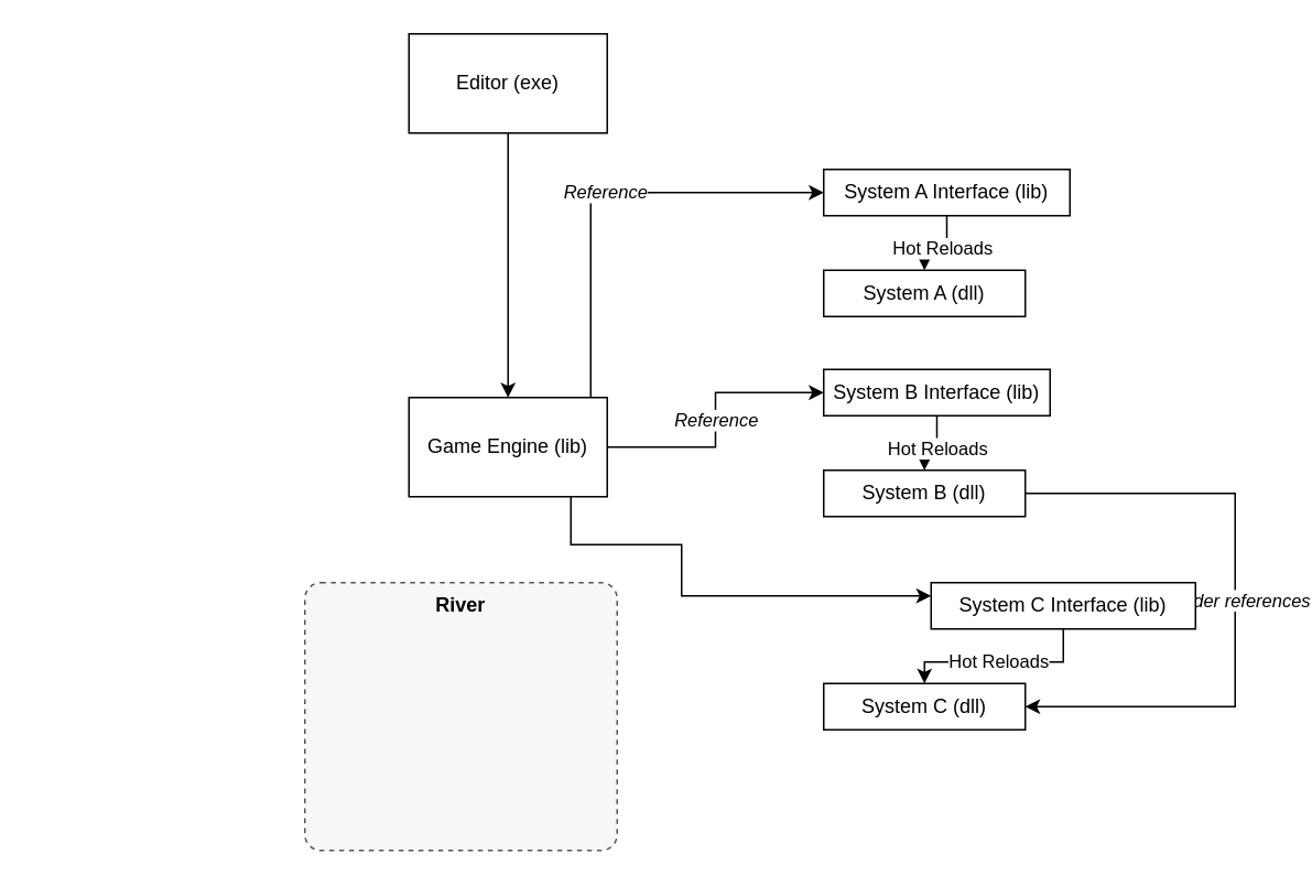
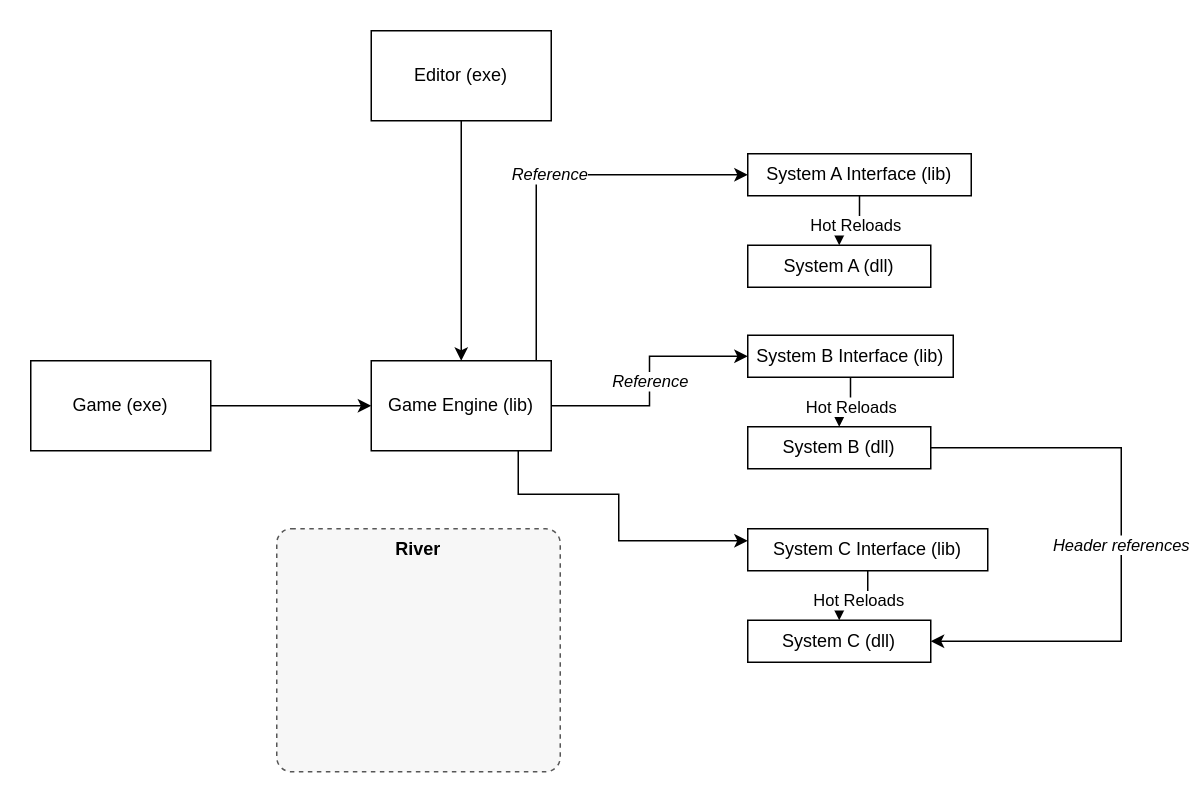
  <mxCell id="0" />
  <mxCell id="1" parent="0" />
  <mxCell id="2" value="River" style="rounded=1;whiteSpace=wrap;html=1;fillColor=#F7F7F7;dashed=1;strokeColor=#575757;arcSize=6;fontStyle=1;verticalAlign=top;" vertex="1" parent="1"><mxGeometry x="184" y="352" width="189" height="162" as="geometry" /></mxCell>
  <mxCell id="3" value="&lt;i&gt;Reference&lt;/i&gt;" style="edgeStyle=orthogonalEdgeStyle;rounded=0;orthogonalLoop=1;jettySize=auto;html=1;" edge="1" parent="1" source="6" target="13"><mxGeometry relative="1" as="geometry"><Array as="points"><mxPoint x="357" y="116" /></Array></mxGeometry></mxCell>
  <mxCell id="4" value="Reference" style="edgeStyle=orthogonalEdgeStyle;rounded=0;orthogonalLoop=1;jettySize=auto;html=1;fontStyle=2" edge="1" parent="1" source="6" target="17"><mxGeometry relative="1" as="geometry" /></mxCell>
  <mxCell id="5" style="edgeStyle=orthogonalEdgeStyle;rounded=0;orthogonalLoop=1;jettySize=auto;html=1;" edge="1" parent="1" source="6" target="20"><mxGeometry relative="1" as="geometry"><Array as="points"><mxPoint x="345" y="329" /><mxPoint x="412" y="329" /><mxPoint x="412" y="360" /></Array></mxGeometry></mxCell>
  <mxCell id="6" value="Game Engine (lib)" style="rounded=0;whiteSpace=wrap;html=1;" vertex="1" parent="1"><mxGeometry x="247" y="240" width="120" height="60" as="geometry" /></mxCell>
  <mxCell id="7" value="System A (dll)" style="rounded=0;whiteSpace=wrap;html=1;" vertex="1" parent="1"><mxGeometry x="498" y="163" width="122" height="28" as="geometry" /></mxCell>
+ <mxCell id="8" style="edgeStyle=orthogonalEdgeStyle;rounded=0;orthogonalLoop=1;jettySize=auto;html=1;entryX=0;entryY=0.5;entryDx=0;entryDy=0;" edge="1" parent="1" source="9" target="6"><mxGeometry relative="1" as="geometry" /></mxCell>
+ <mxCell id="9" value="Game (exe)" style="rounded=0;whiteSpace=wrap;html=1;" vertex="1" parent="1"><mxGeometry x="20" y="240" width="120" height="60" as="geometry" /></mxCell>
  <mxCell id="10" style="edgeStyle=orthogonalEdgeStyle;rounded=0;orthogonalLoop=1;jettySize=auto;html=1;entryX=0.5;entryY=0;entryDx=0;entryDy=0;" edge="1" parent="1" source="11" target="6"><mxGeometry relative="1" as="geometry" /></mxCell>
  <mxCell id="11" value="Editor (exe)" style="rounded=0;whiteSpace=wrap;html=1;" vertex="1" parent="1"><mxGeometry x="247" y="20" width="120" height="60" as="geometry" /></mxCell>
  <mxCell id="12" value="Hot Reloads" style="edgeStyle=orthogonalEdgeStyle;rounded=0;orthogonalLoop=1;jettySize=auto;html=1;" edge="1" parent="1" source="13" target="7"><mxGeometry relative="1" as="geometry" /></mxCell>
  <mxCell id="13" value="System A Interface (lib)" style="rounded=0;whiteSpace=wrap;html=1;" vertex="1" parent="1"><mxGeometry x="498" y="102" width="149" height="28" as="geometry" /></mxCell>
  <mxCell id="14" value="Header references" style="edgeStyle=orthogonalEdgeStyle;rounded=0;orthogonalLoop=1;jettySize=auto;html=1;entryX=1;entryY=0.5;entryDx=0;entryDy=0;fontStyle=2" edge="1" parent="1" source="15" target="18"><mxGeometry relative="1" as="geometry"><Array as="points"><mxPoint x="747" y="298" /><mxPoint x="747" y="427" /></Array></mxGeometry></mxCell>
  <mxCell id="15" value="System B (dll)" style="rounded=0;whiteSpace=wrap;html=1;" vertex="1" parent="1"><mxGeometry x="498" y="284" width="122" height="28" as="geometry" /></mxCell>
  <mxCell id="16" value="Hot Reloads" style="edgeStyle=orthogonalEdgeStyle;rounded=0;orthogonalLoop=1;jettySize=auto;html=1;" edge="1" parent="1" source="17" target="15"><mxGeometry relative="1" as="geometry" /></mxCell>
  <mxCell id="17" value="System B Interface (lib)" style="rounded=0;whiteSpace=wrap;html=1;" vertex="1" parent="1"><mxGeometry x="498" y="223" width="137" height="28" as="geometry" /></mxCell>
  <mxCell id="18" value="System C (dll)" style="rounded=0;whiteSpace=wrap;html=1;" vertex="1" parent="1"><mxGeometry x="498" y="413" width="122" height="28" as="geometry" /></mxCell>
  <mxCell id="19" value="Hot Reloads" style="edgeStyle=orthogonalEdgeStyle;rounded=0;orthogonalLoop=1;jettySize=auto;html=1;" edge="1" parent="1" source="20" target="18"><mxGeometry relative="1" as="geometry" /></mxCell>
- <mxCell id="20" value="System C Interface (lib)" style="rounded=0;whiteSpace=wrap;html=1;" vertex="1" parent="1"><mxGeometry x="563" y="352" width="160" height="28" as="geometry" /></mxCell>
+ <mxCell id="20" value="System C Interface (lib)" style="rounded=0;whiteSpace=wrap;html=1;" vertex="1" parent="1"><mxGeometry x="498" y="352" width="160" height="28" as="geometry" /></mxCell>
